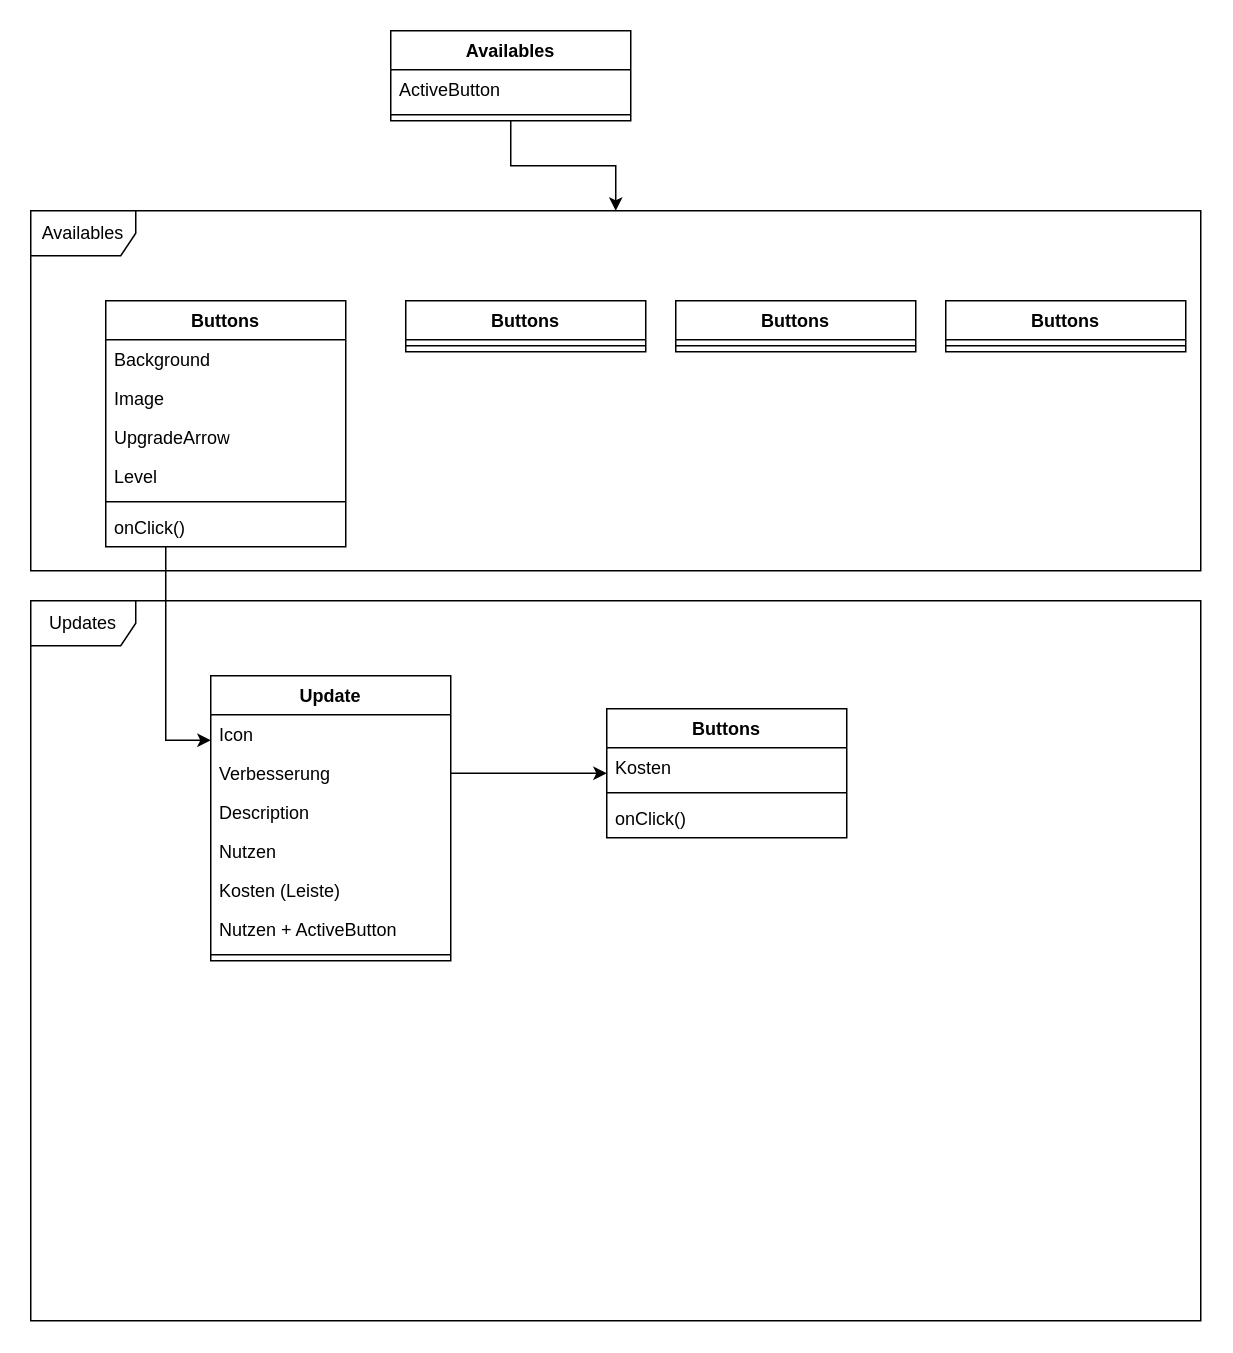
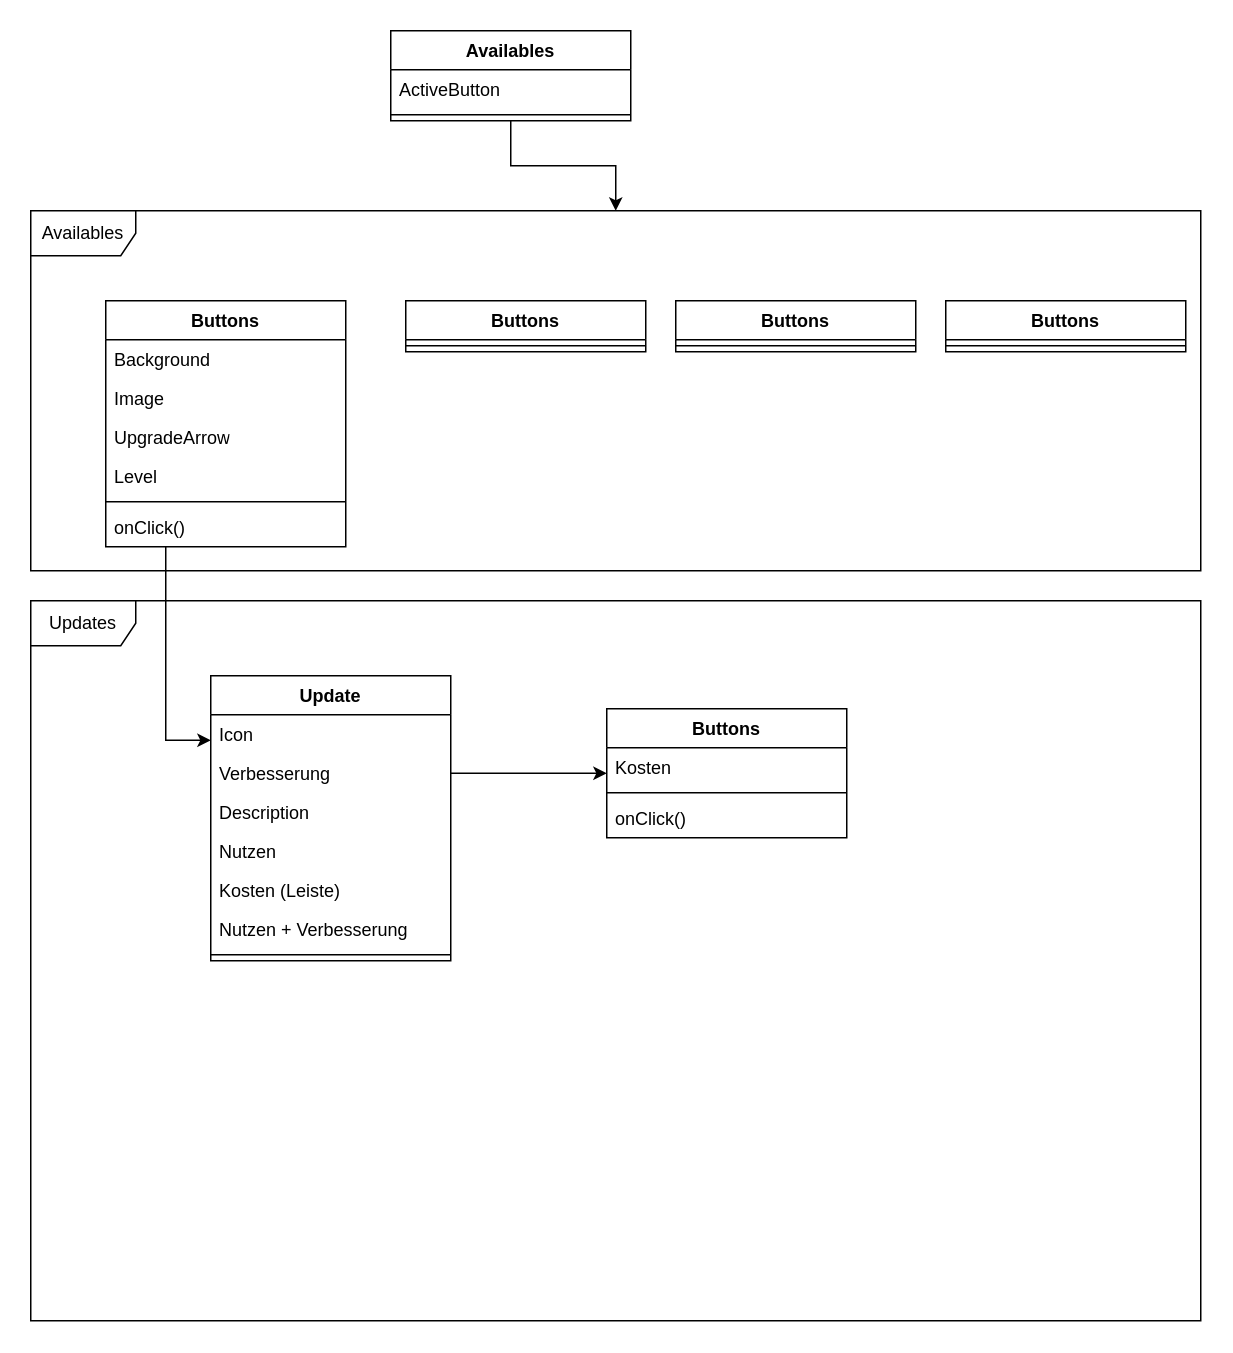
  <mxCell id="0" />
  <mxCell id="1" parent="0" />
  <mxCell id="2" style="edgeStyle=orthogonalEdgeStyle;rounded=0;orthogonalLoop=1;jettySize=auto;html=1;" parent="1" source="3" target="18" edge="1"><mxGeometry relative="1" as="geometry"><Array as="points"><mxPoint x="110" y="493" /></Array></mxGeometry></mxCell>
  <mxCell id="3" value="Buttons" style="swimlane;fontStyle=1;align=center;verticalAlign=top;childLayout=stackLayout;horizontal=1;startSize=26;horizontalStack=0;resizeParent=1;resizeParentMax=0;resizeLast=0;collapsible=1;marginBottom=0;whiteSpace=wrap;html=1;" parent="1" vertex="1"><mxGeometry x="70" y="200" width="160" height="164" as="geometry" /></mxCell>
  <mxCell id="4" value="Background" style="text;strokeColor=none;fillColor=none;align=left;verticalAlign=top;spacingLeft=4;spacingRight=4;overflow=hidden;rotatable=0;points=[[0,0.5],[1,0.5]];portConstraint=eastwest;whiteSpace=wrap;html=1;" parent="3" vertex="1"><mxGeometry y="26" width="160" height="26" as="geometry" /></mxCell>
  <mxCell id="5" value="Image" style="text;strokeColor=none;fillColor=none;align=left;verticalAlign=top;spacingLeft=4;spacingRight=4;overflow=hidden;rotatable=0;points=[[0,0.5],[1,0.5]];portConstraint=eastwest;whiteSpace=wrap;html=1;" parent="3" vertex="1"><mxGeometry y="52" width="160" height="26" as="geometry" /></mxCell>
  <mxCell id="6" value="UpgradeArrow" style="text;strokeColor=none;fillColor=none;align=left;verticalAlign=top;spacingLeft=4;spacingRight=4;overflow=hidden;rotatable=0;points=[[0,0.5],[1,0.5]];portConstraint=eastwest;whiteSpace=wrap;html=1;" parent="3" vertex="1"><mxGeometry y="78" width="160" height="26" as="geometry" /></mxCell>
  <mxCell id="7" value="Level" style="text;strokeColor=none;fillColor=none;align=left;verticalAlign=top;spacingLeft=4;spacingRight=4;overflow=hidden;rotatable=0;points=[[0,0.5],[1,0.5]];portConstraint=eastwest;whiteSpace=wrap;html=1;" parent="3" vertex="1"><mxGeometry y="104" width="160" height="26" as="geometry" /></mxCell>
  <mxCell id="8" value="" style="line;strokeWidth=1;fillColor=none;align=left;verticalAlign=middle;spacingTop=-1;spacingLeft=3;spacingRight=3;rotatable=0;labelPosition=right;points=[];portConstraint=eastwest;strokeColor=inherit;" parent="3" vertex="1"><mxGeometry y="130" width="160" height="8" as="geometry" /></mxCell>
  <mxCell id="9" value="onClick()" style="text;strokeColor=none;fillColor=none;align=left;verticalAlign=top;spacingLeft=4;spacingRight=4;overflow=hidden;rotatable=0;points=[[0,0.5],[1,0.5]];portConstraint=eastwest;whiteSpace=wrap;html=1;" parent="3" vertex="1"><mxGeometry y="138" width="160" height="26" as="geometry" /></mxCell>
  <mxCell id="10" value="Buttons" style="swimlane;fontStyle=1;align=center;verticalAlign=top;childLayout=stackLayout;horizontal=1;startSize=26;horizontalStack=0;resizeParent=1;resizeParentMax=0;resizeLast=0;collapsible=1;marginBottom=0;whiteSpace=wrap;html=1;" parent="1" vertex="1"><mxGeometry x="270" y="200" width="160" height="34" as="geometry" /></mxCell>
  <mxCell id="11" value="" style="line;strokeWidth=1;fillColor=none;align=left;verticalAlign=middle;spacingTop=-1;spacingLeft=3;spacingRight=3;rotatable=0;labelPosition=right;points=[];portConstraint=eastwest;strokeColor=inherit;" parent="10" vertex="1"><mxGeometry y="26" width="160" height="8" as="geometry" /></mxCell>
  <mxCell id="12" value="Buttons" style="swimlane;fontStyle=1;align=center;verticalAlign=top;childLayout=stackLayout;horizontal=1;startSize=26;horizontalStack=0;resizeParent=1;resizeParentMax=0;resizeLast=0;collapsible=1;marginBottom=0;whiteSpace=wrap;html=1;" parent="1" vertex="1"><mxGeometry x="450" y="200" width="160" height="34" as="geometry" /></mxCell>
  <mxCell id="13" value="" style="line;strokeWidth=1;fillColor=none;align=left;verticalAlign=middle;spacingTop=-1;spacingLeft=3;spacingRight=3;rotatable=0;labelPosition=right;points=[];portConstraint=eastwest;strokeColor=inherit;" parent="12" vertex="1"><mxGeometry y="26" width="160" height="8" as="geometry" /></mxCell>
  <mxCell id="14" value="Buttons" style="swimlane;fontStyle=1;align=center;verticalAlign=top;childLayout=stackLayout;horizontal=1;startSize=26;horizontalStack=0;resizeParent=1;resizeParentMax=0;resizeLast=0;collapsible=1;marginBottom=0;whiteSpace=wrap;html=1;" parent="1" vertex="1"><mxGeometry x="630" y="200" width="160" height="34" as="geometry" /></mxCell>
  <mxCell id="15" value="" style="line;strokeWidth=1;fillColor=none;align=left;verticalAlign=middle;spacingTop=-1;spacingLeft=3;spacingRight=3;rotatable=0;labelPosition=right;points=[];portConstraint=eastwest;strokeColor=inherit;" parent="14" vertex="1"><mxGeometry y="26" width="160" height="8" as="geometry" /></mxCell>
  <mxCell id="16" value="Availables" style="shape=umlFrame;whiteSpace=wrap;html=1;pointerEvents=0;width=70;height=30;" parent="1" vertex="1"><mxGeometry x="20" y="140" width="780" height="240" as="geometry" /></mxCell>
  <mxCell id="17" value="Updates" style="shape=umlFrame;whiteSpace=wrap;html=1;pointerEvents=0;width=70;height=30;" parent="1" vertex="1"><mxGeometry x="20" y="400" width="780" height="480" as="geometry" /></mxCell>
  <mxCell id="18" value="Update" style="swimlane;fontStyle=1;align=center;verticalAlign=top;childLayout=stackLayout;horizontal=1;startSize=26;horizontalStack=0;resizeParent=1;resizeParentMax=0;resizeLast=0;collapsible=1;marginBottom=0;whiteSpace=wrap;html=1;" parent="1" vertex="1"><mxGeometry x="140" y="450" width="160" height="190" as="geometry" /></mxCell>
  <mxCell id="19" value="Icon" style="text;strokeColor=none;fillColor=none;align=left;verticalAlign=top;spacingLeft=4;spacingRight=4;overflow=hidden;rotatable=0;points=[[0,0.5],[1,0.5]];portConstraint=eastwest;whiteSpace=wrap;html=1;" parent="18" vertex="1"><mxGeometry y="26" width="160" height="26" as="geometry" /></mxCell>
  <mxCell id="20" value="Verbesserung" style="text;strokeColor=none;fillColor=none;align=left;verticalAlign=top;spacingLeft=4;spacingRight=4;overflow=hidden;rotatable=0;points=[[0,0.5],[1,0.5]];portConstraint=eastwest;whiteSpace=wrap;html=1;" parent="18" vertex="1"><mxGeometry y="52" width="160" height="26" as="geometry" /></mxCell>
  <mxCell id="21" value="Description" style="text;strokeColor=none;fillColor=none;align=left;verticalAlign=top;spacingLeft=4;spacingRight=4;overflow=hidden;rotatable=0;points=[[0,0.5],[1,0.5]];portConstraint=eastwest;whiteSpace=wrap;html=1;" parent="18" vertex="1"><mxGeometry y="78" width="160" height="26" as="geometry" /></mxCell>
  <mxCell id="22" value="Nutzen" style="text;strokeColor=none;fillColor=none;align=left;verticalAlign=top;spacingLeft=4;spacingRight=4;overflow=hidden;rotatable=0;points=[[0,0.5],[1,0.5]];portConstraint=eastwest;whiteSpace=wrap;html=1;" parent="18" vertex="1"><mxGeometry y="104" width="160" height="26" as="geometry" /></mxCell>
  <mxCell id="23" value="Kosten (Leiste)" style="text;strokeColor=none;fillColor=none;align=left;verticalAlign=top;spacingLeft=4;spacingRight=4;overflow=hidden;rotatable=0;points=[[0,0.5],[1,0.5]];portConstraint=eastwest;whiteSpace=wrap;html=1;" parent="18" vertex="1"><mxGeometry y="130" width="160" height="26" as="geometry" /></mxCell>
- <mxCell id="24" value="Nutzen + ActiveButton" style="text;strokeColor=none;fillColor=none;align=left;verticalAlign=top;spacingLeft=4;spacingRight=4;overflow=hidden;rotatable=0;points=[[0,0.5],[1,0.5]];portConstraint=eastwest;whiteSpace=wrap;html=1;" parent="18" vertex="1"><mxGeometry y="156" width="160" height="26" as="geometry" /></mxCell>
+ <mxCell id="24" value="Nutzen + Verbesserung" style="text;strokeColor=none;fillColor=none;align=left;verticalAlign=top;spacingLeft=4;spacingRight=4;overflow=hidden;rotatable=0;points=[[0,0.5],[1,0.5]];portConstraint=eastwest;whiteSpace=wrap;html=1;" parent="18" vertex="1"><mxGeometry y="156" width="160" height="26" as="geometry" /></mxCell>
  <mxCell id="25" value="" style="line;strokeWidth=1;fillColor=none;align=left;verticalAlign=middle;spacingTop=-1;spacingLeft=3;spacingRight=3;rotatable=0;labelPosition=right;points=[];portConstraint=eastwest;strokeColor=inherit;" parent="18" vertex="1"><mxGeometry y="182" width="160" height="8" as="geometry" /></mxCell>
  <mxCell id="26" value="Buttons" style="swimlane;fontStyle=1;align=center;verticalAlign=top;childLayout=stackLayout;horizontal=1;startSize=26;horizontalStack=0;resizeParent=1;resizeParentMax=0;resizeLast=0;collapsible=1;marginBottom=0;whiteSpace=wrap;html=1;" parent="1" vertex="1"><mxGeometry x="404" y="472" width="160" height="86" as="geometry" /></mxCell>
  <mxCell id="27" value="Kosten" style="text;strokeColor=none;fillColor=none;align=left;verticalAlign=top;spacingLeft=4;spacingRight=4;overflow=hidden;rotatable=0;points=[[0,0.5],[1,0.5]];portConstraint=eastwest;whiteSpace=wrap;html=1;" parent="26" vertex="1"><mxGeometry y="26" width="160" height="26" as="geometry" /></mxCell>
  <mxCell id="28" value="" style="line;strokeWidth=1;fillColor=none;align=left;verticalAlign=middle;spacingTop=-1;spacingLeft=3;spacingRight=3;rotatable=0;labelPosition=right;points=[];portConstraint=eastwest;strokeColor=inherit;" parent="26" vertex="1"><mxGeometry y="52" width="160" height="8" as="geometry" /></mxCell>
  <mxCell id="29" value="onClick()" style="text;strokeColor=none;fillColor=none;align=left;verticalAlign=top;spacingLeft=4;spacingRight=4;overflow=hidden;rotatable=0;points=[[0,0.5],[1,0.5]];portConstraint=eastwest;whiteSpace=wrap;html=1;" parent="26" vertex="1"><mxGeometry y="60" width="160" height="26" as="geometry" /></mxCell>
  <mxCell id="30" style="edgeStyle=orthogonalEdgeStyle;rounded=0;orthogonalLoop=1;jettySize=auto;html=1;" parent="1" source="20" target="26" edge="1"><mxGeometry relative="1" as="geometry" /></mxCell>
  <mxCell id="31" style="edgeStyle=orthogonalEdgeStyle;rounded=0;orthogonalLoop=1;jettySize=auto;html=1;" parent="1" source="32" target="16" edge="1"><mxGeometry relative="1" as="geometry" /></mxCell>
  <mxCell id="32" value="Availables" style="swimlane;fontStyle=1;align=center;verticalAlign=top;childLayout=stackLayout;horizontal=1;startSize=26;horizontalStack=0;resizeParent=1;resizeParentMax=0;resizeLast=0;collapsible=1;marginBottom=0;whiteSpace=wrap;html=1;" parent="1" vertex="1"><mxGeometry x="260" y="20" width="160" height="60" as="geometry" /></mxCell>
  <mxCell id="33" value="ActiveButton" style="text;strokeColor=none;fillColor=none;align=left;verticalAlign=top;spacingLeft=4;spacingRight=4;overflow=hidden;rotatable=0;points=[[0,0.5],[1,0.5]];portConstraint=eastwest;whiteSpace=wrap;html=1;" parent="32" vertex="1"><mxGeometry y="26" width="160" height="26" as="geometry" /></mxCell>
  <mxCell id="34" value="" style="line;strokeWidth=1;fillColor=none;align=left;verticalAlign=middle;spacingTop=-1;spacingLeft=3;spacingRight=3;rotatable=0;labelPosition=right;points=[];portConstraint=eastwest;strokeColor=inherit;" parent="32" vertex="1"><mxGeometry y="52" width="160" height="8" as="geometry" /></mxCell>
